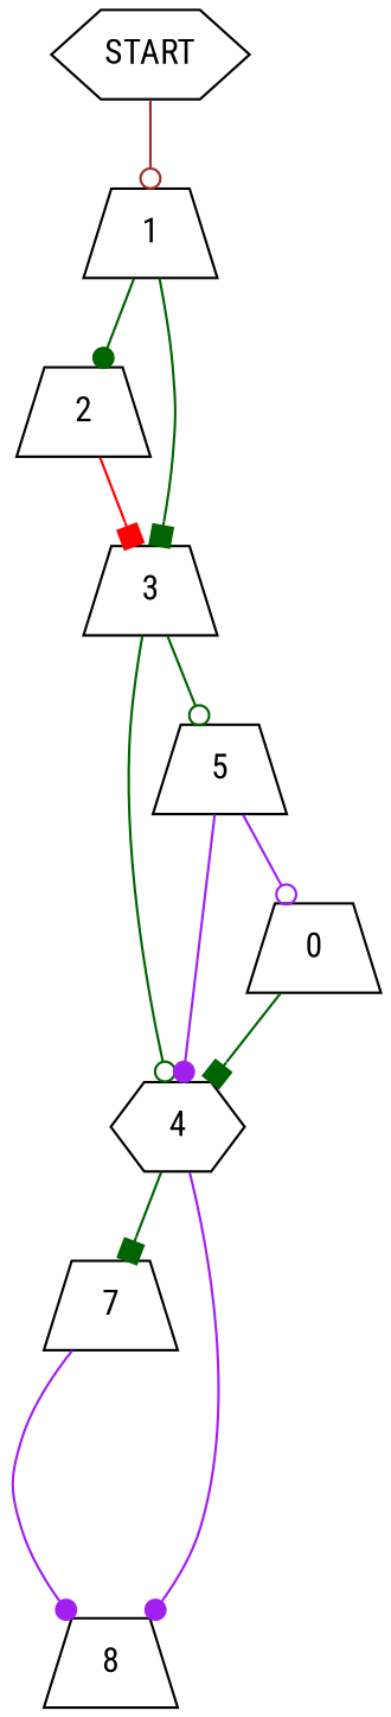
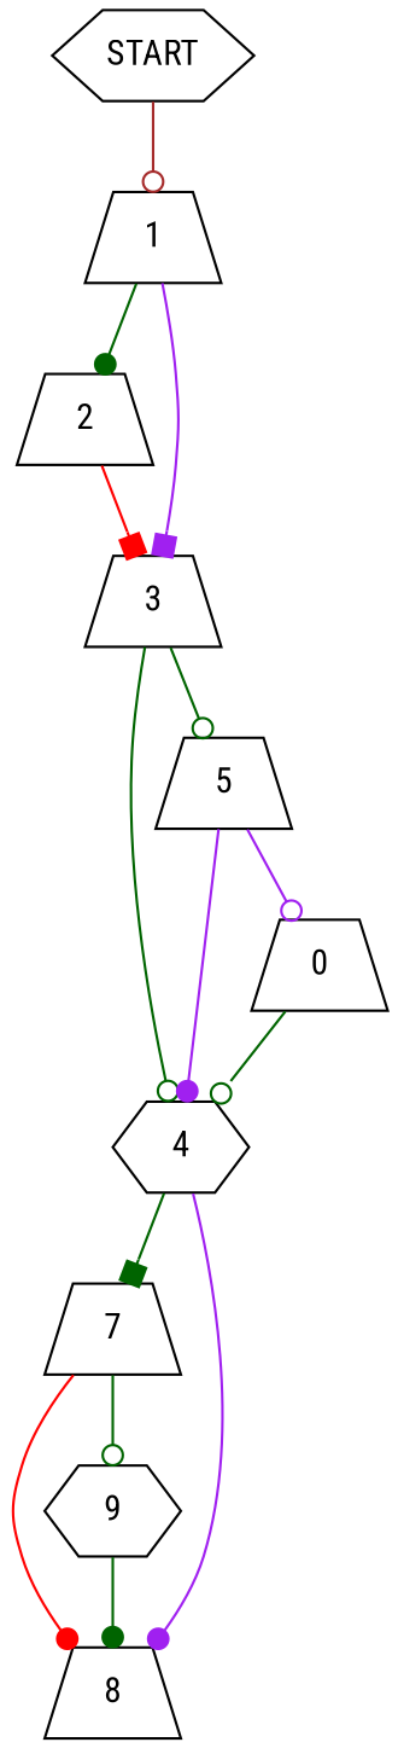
  digraph {
    fontname="Roboto Condensed"
    node [fontname="Roboto Condensed" shape=trapezium]
    edge [arrowhead=odot color=darkgreen fontname="Roboto Condensed"]
    n1 [label=START shape=hexagon]
    1
    2
    3
    4 [shape=hexagon]
    5
    7
    8
    n9 [label=0]
+   9 [shape=hexagon]
    n1 -> 1 [color=brown]
    1 -> 2 [arrowhead=dot]
-   1 -> 3 [arrowhead=box]
+   1 -> 3 [arrowhead=box color=purple]
    2 -> 3 [arrowhead=box color=red]
    3 -> 4
    3 -> 5
    4 -> 7 [arrowhead=box]
    4 -> 8 [arrowhead=dot color=purple]
    5 -> 4 [arrowhead=dot color=purple]
    5 -> n9 [color=purple]
-   7 -> 8 [arrowhead=dot color=purple]
-   n9 -> 4 [arrowhead=box]
+   7 -> 8 [arrowhead=dot color=red]
+   7 -> 9
+   n9 -> 4
+   9 -> 8 [arrowhead=dot]
  }
